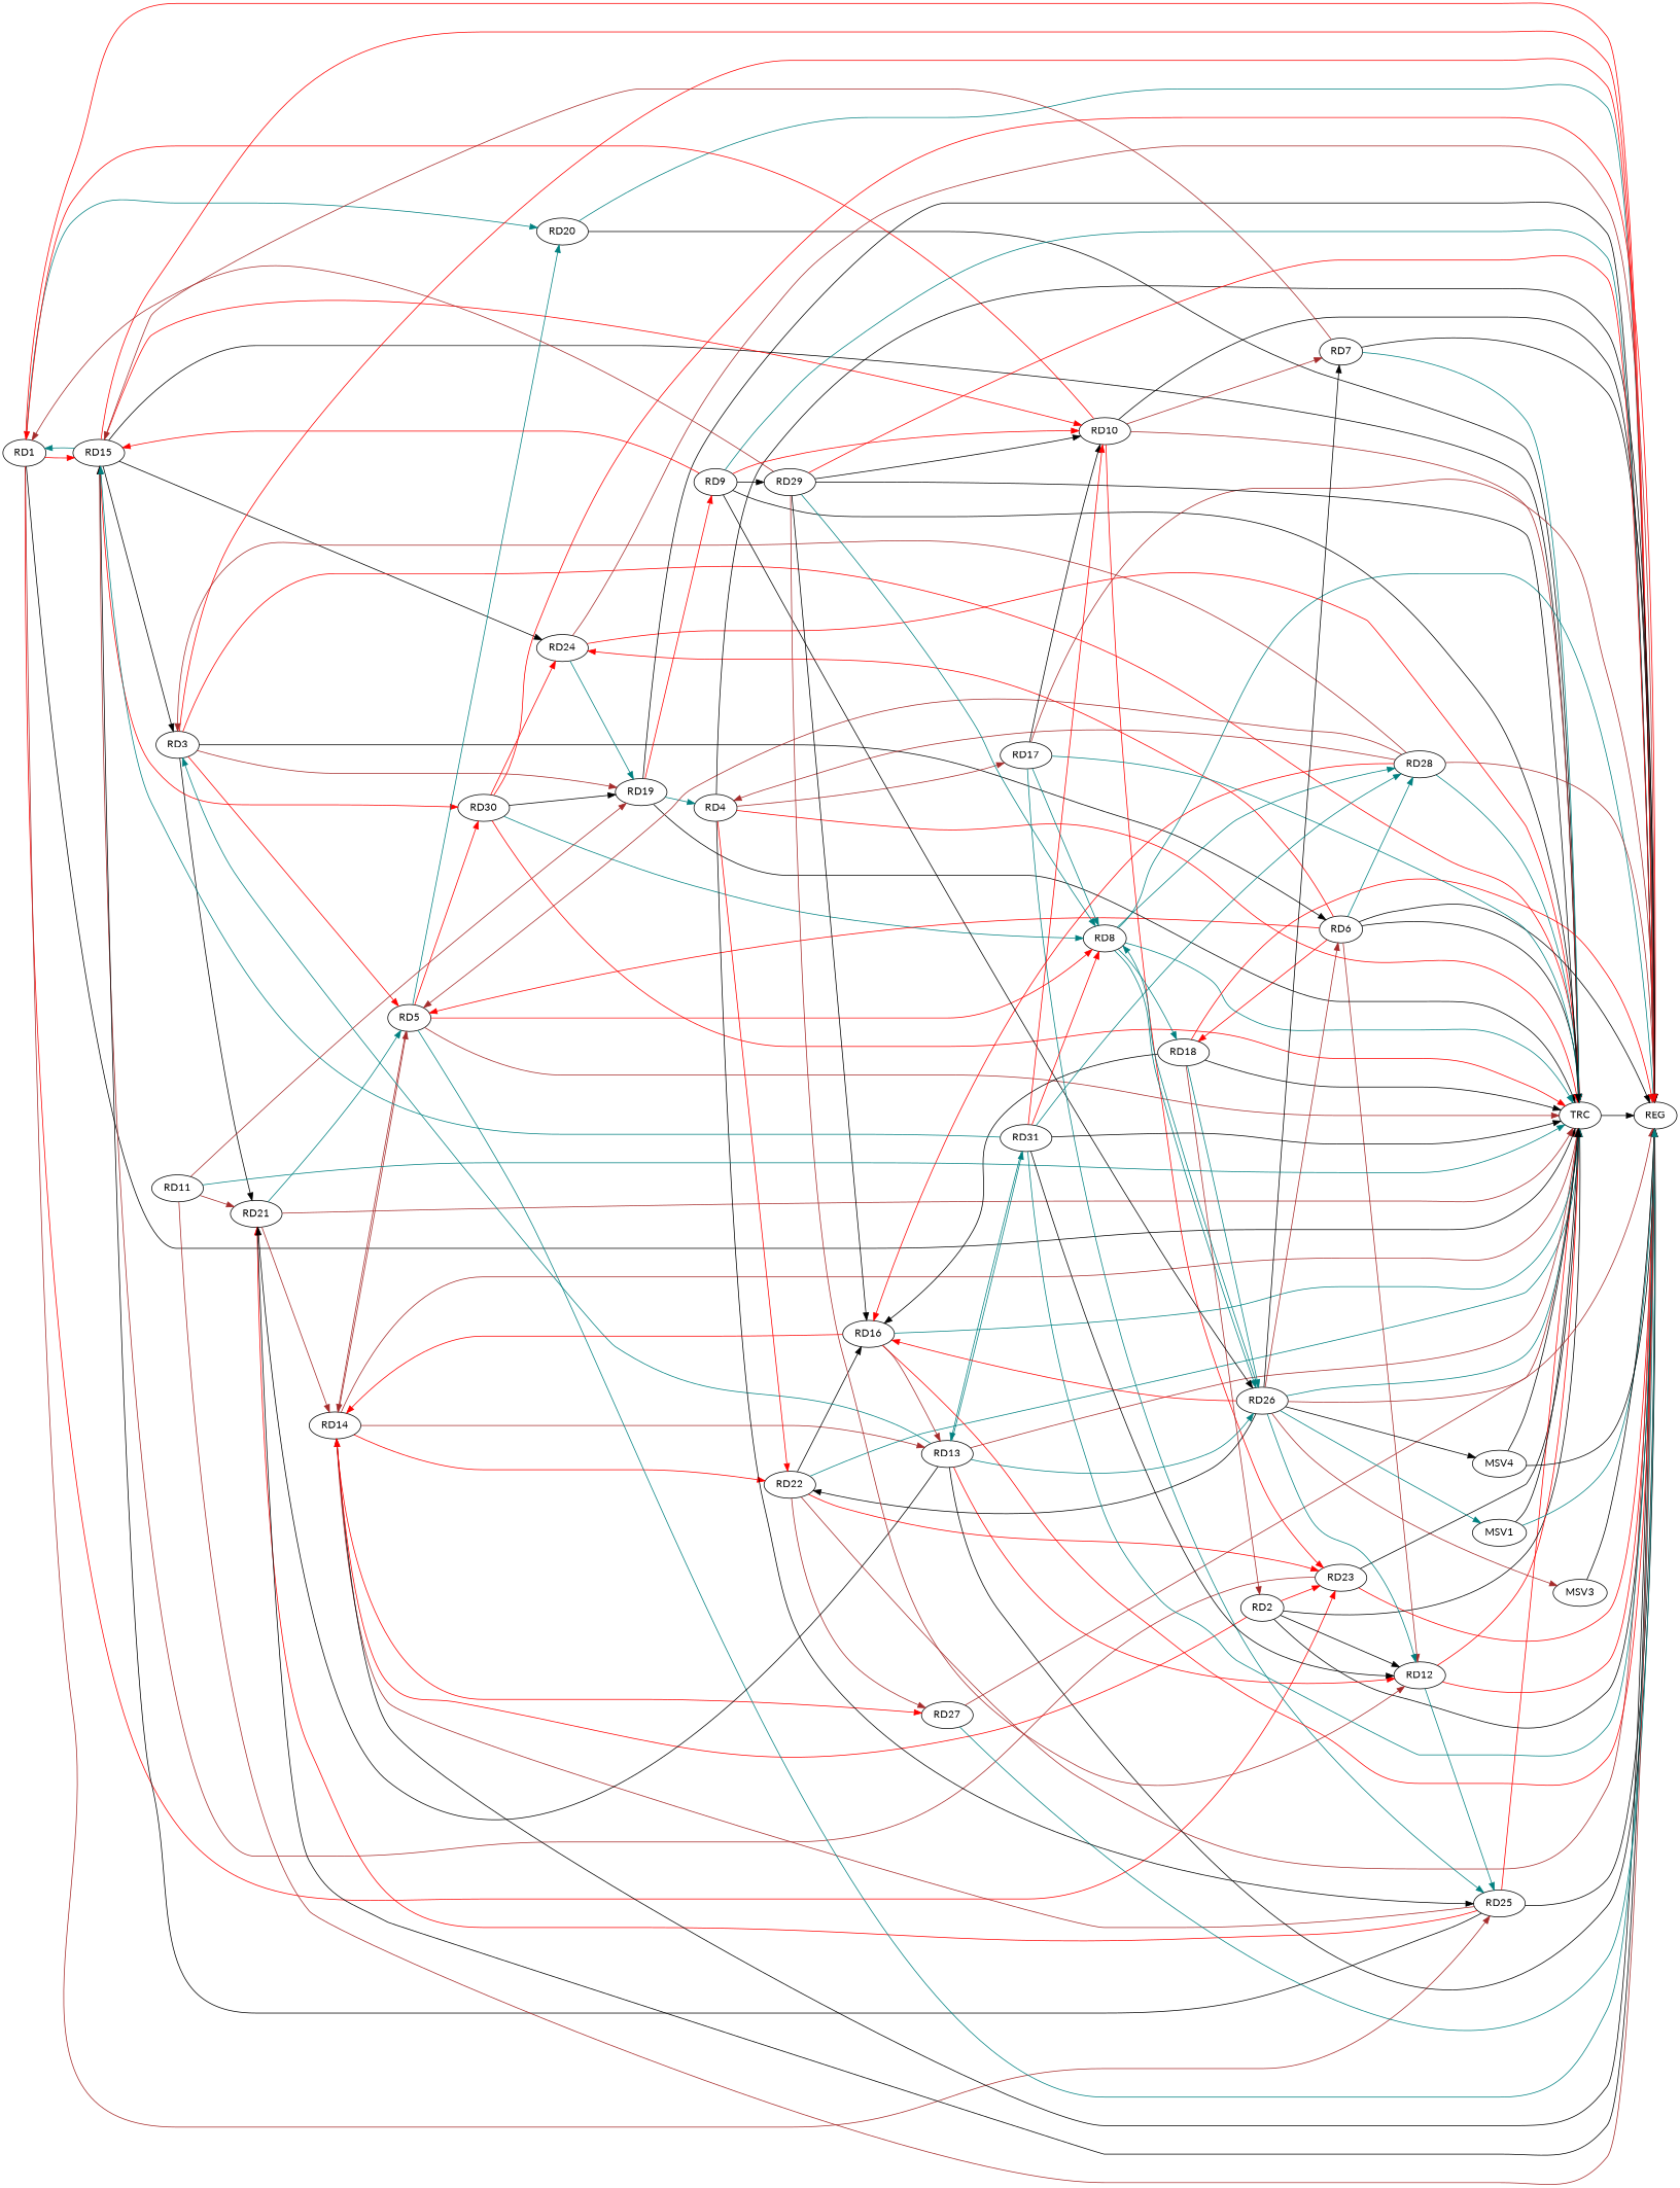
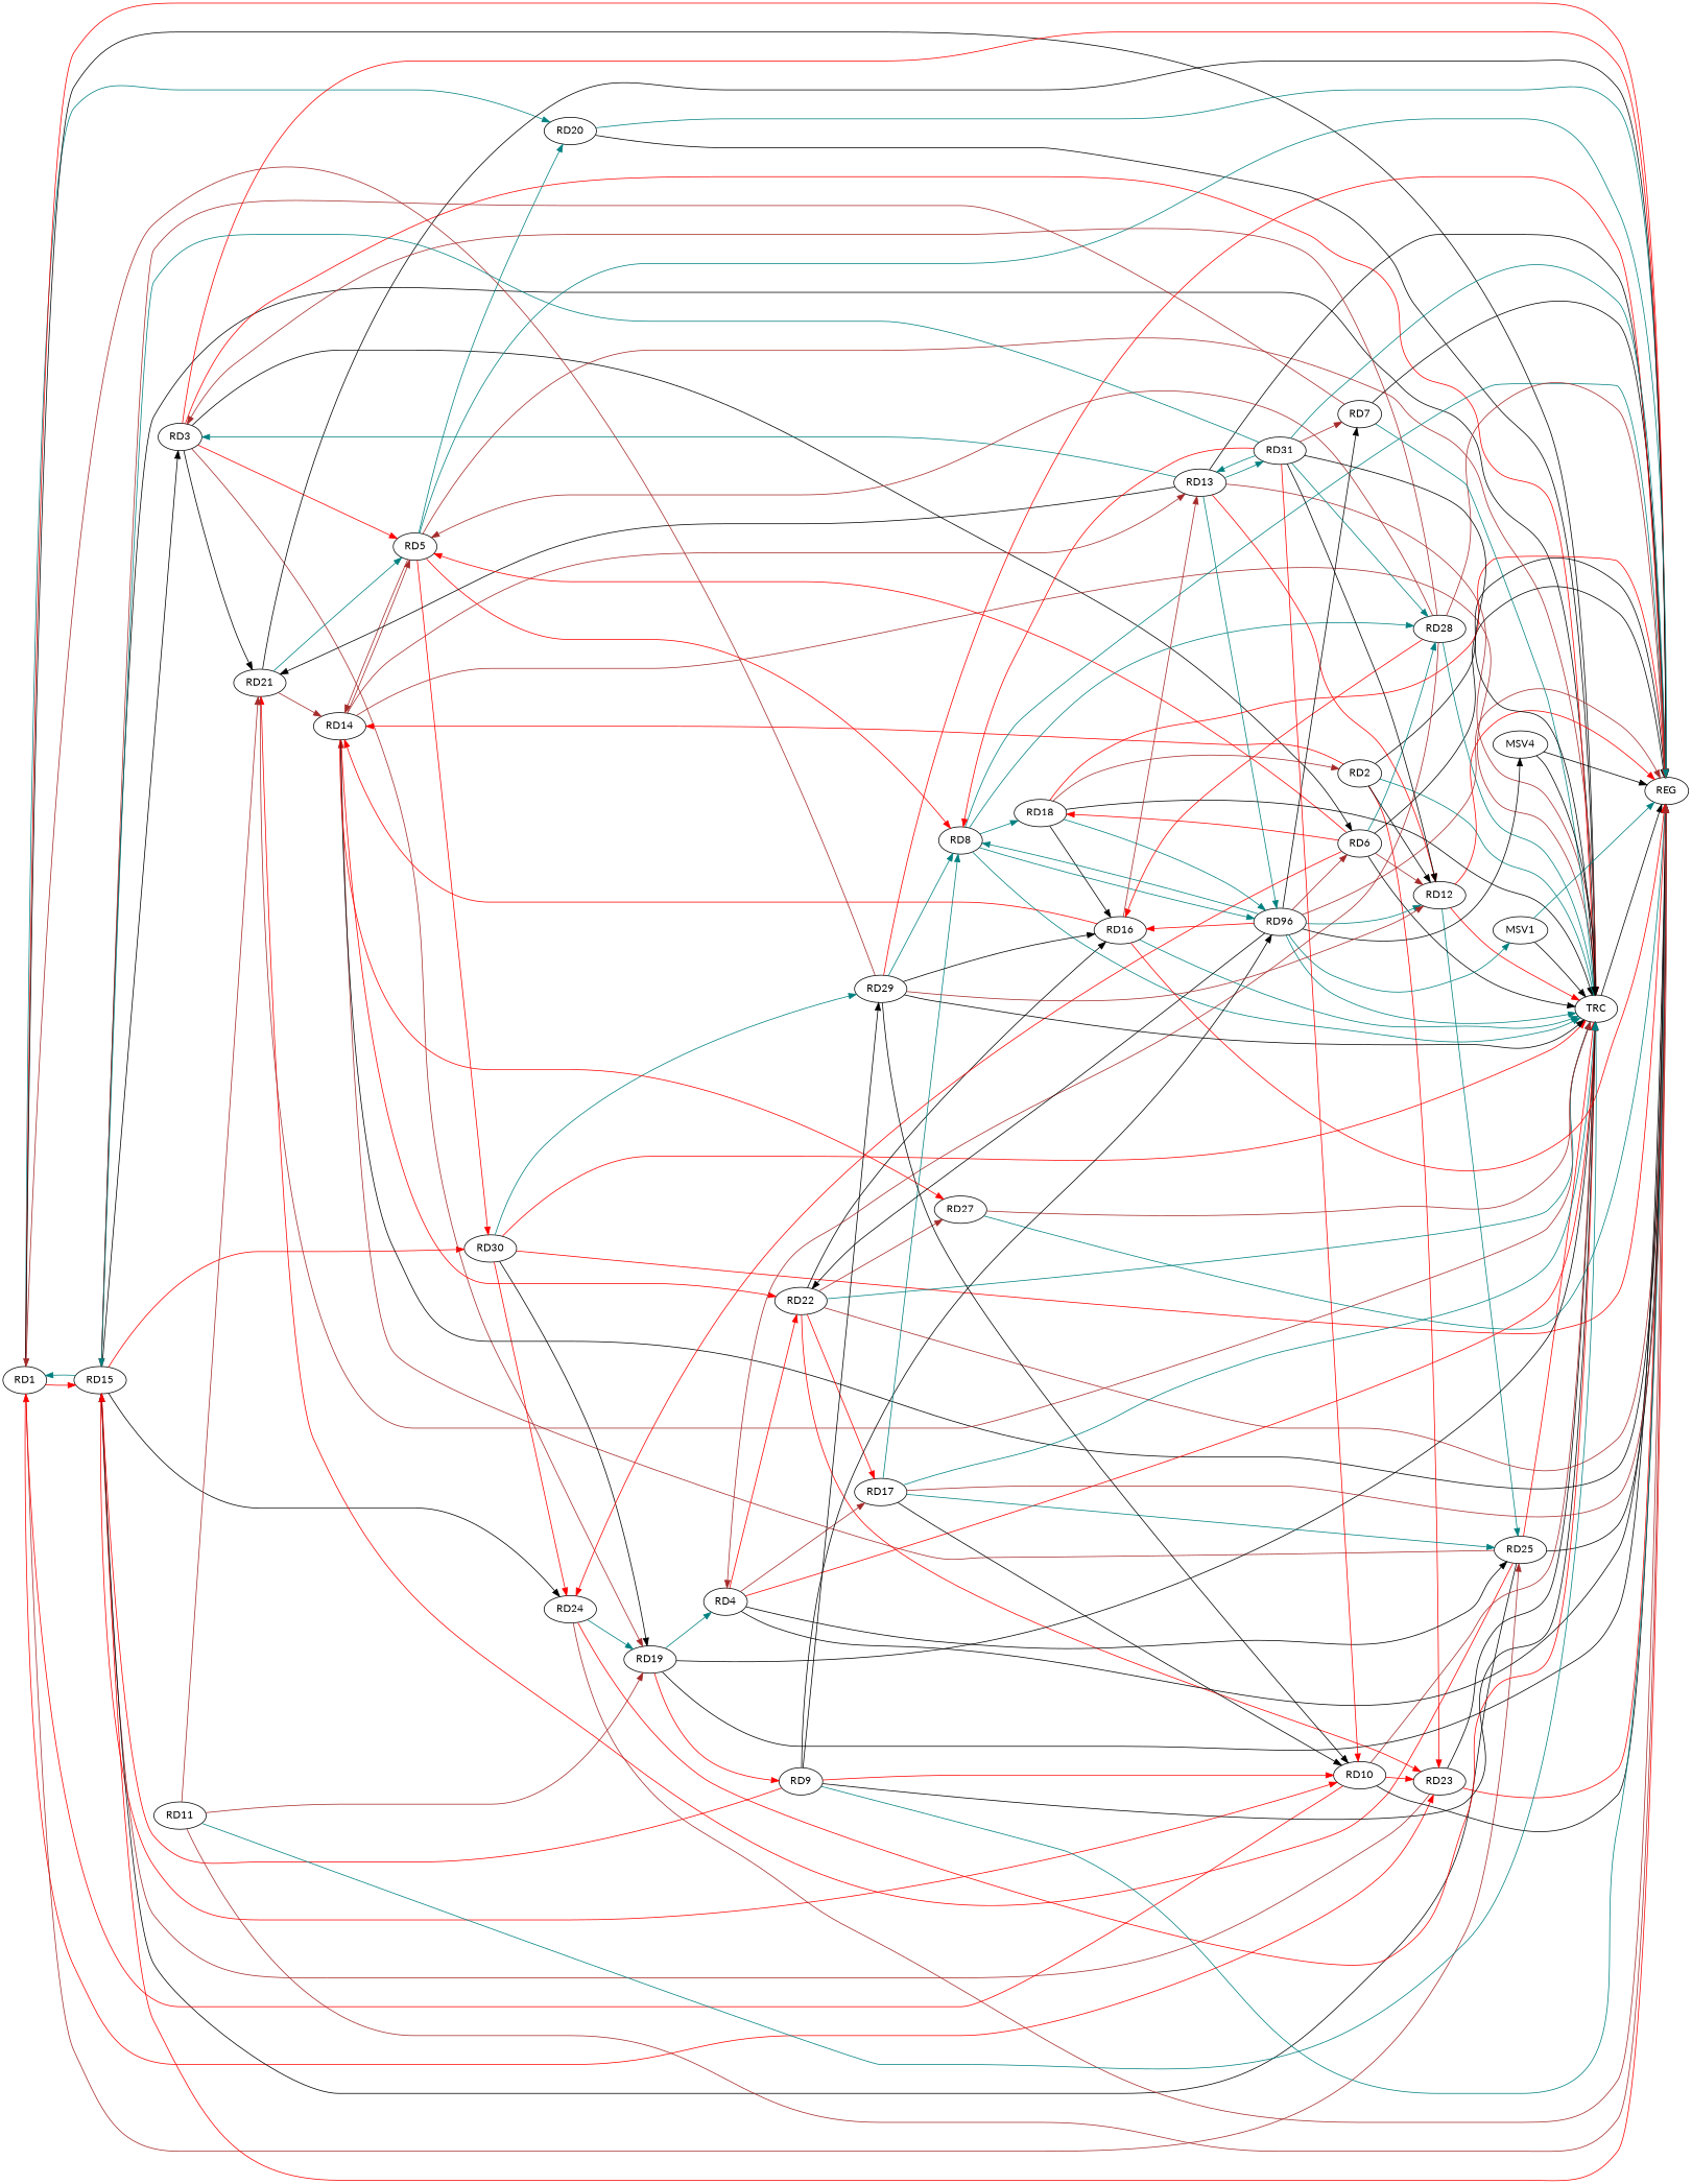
  strict digraph {
    fontname=Lato
    rankdir=LR
    node [fontname=Lato]
    edge [color=red fontname=Lato]
    n1 [label=RD1]
    n2 [label=RD15]
    n3 [label=RD20]
    n4 [label=RD23]
    n5 [label=RD25]
    n6 [label=REG]
    n7 [label=TRC]
    n8 [label=RD3]
    n9 [label=RD30]
    n10 [label=RD24]
    n11 [label=RD10]
    n12 [label=RD14]
    n13 [label=RD21]
    n14 [label=RD2]
    n15 [label=RD12]
    n16 [label=RD5]
    n17 [label=RD22]
    n18 [label=RD13]
    n19 [label=RD27]
    n20 [label=RD6]
    n21 [label=RD19]
    n22 [label=RD8]
    n23 [label=RD18]
    n24 [label=RD28]
    n25 [label=RD4]
    n26 [label=RD9]
    n27 [label=RD17]
    n28 [label=RD16]
-   n29 [label=RD26]
+   n29 [label=RD96]
    n30 [label=RD7]
    n31 [label=MSV1]
-   n32 [label=MSV3]
    n33 [label=MSV4]
    n34 [label=RD29]
    n35 [label=RD11]
    n36 [label=RD31]
    n1 -> n2
    n1 -> n3 [color=teal]
    n1 -> n4
    n1 -> n5 [color=brown]
    n1 -> n6
    n1 -> n7 [color=black]
    n2 -> n1 [color=teal]
    n2 -> n6
    n2 -> n7 [color=black]
    n2 -> n8 [color=black]
    n2 -> n9
    n2 -> n10 [color=black]
    n2 -> n11
    n3 -> n6 [color=teal]
    n3 -> n7 [color=black]
    n4 -> n2 [color=brown]
    n4 -> n6
    n4 -> n7 [color=black]
    n5 -> n2 [color=black]
    n5 -> n6 [color=black]
    n5 -> n7
    n5 -> n12 [color=brown]
    n5 -> n13
    n7 -> n6 [color=black]
    n8 -> n6
    n8 -> n7
    n8 -> n13 [color=black]
    n8 -> n16
    n8 -> n20 [color=black]
    n8 -> n21 [color=brown]
    n9 -> n6
    n9 -> n7
    n9 -> n10
    n9 -> n21 [color=black]
-   n9 -> n22 [color=teal]
+   n9 -> n34 [color=teal]
    n10 -> n6 [color=brown]
    n10 -> n7
    n10 -> n21 [color=teal]
    n11 -> n1
    n11 -> n4
    n11 -> n6 [color=black]
    n11 -> n7 [color=brown]
-   n11 -> n30 [color=brown]
+   n36 -> n30 [color=brown]
    n12 -> n6 [color=black]
    n12 -> n7 [color=brown]
    n12 -> n16 [color=brown]
    n12 -> n17
    n12 -> n18 [color=brown]
    n12 -> n19
    n13 -> n6 [color=black]
    n13 -> n7 [color=brown]
    n13 -> n12 [color=brown]
    n13 -> n16 [color=teal]
    n14 -> n4
    n14 -> n6 [color=black]
-   n14 -> n7 [color=black]
+   n14 -> n7 [color=teal]
    n14 -> n12
    n14 -> n15 [color=black]
    n15 -> n5 [color=teal]
    n15 -> n6
    n15 -> n7
    n16 -> n3 [color=teal]
    n16 -> n6 [color=teal]
    n16 -> n7 [color=brown]
    n16 -> n9
    n16 -> n12 [color=brown]
    n16 -> n22
    n17 -> n4
    n17 -> n6 [color=brown]
    n17 -> n7 [color=teal]
    n17 -> n19 [color=brown]
+   n17 -> n27
    n17 -> n28 [color=black]
    n18 -> n6 [color=black]
    n18 -> n7 [color=brown]
    n18 -> n8 [color=teal]
    n18 -> n13 [color=black]
    n18 -> n15
    n18 -> n29 [color=teal]
    n18 -> n36 [color=teal]
    n19 -> n6 [color=teal]
    n19 -> n7 [color=brown]
    n20 -> n6 [color=black]
    n20 -> n7 [color=black]
    n20 -> n10
    n20 -> n15 [color=brown]
    n20 -> n16
    n20 -> n23
    n20 -> n24 [color=teal]
    n21 -> n6 [color=black]
    n21 -> n7 [color=black]
    n21 -> n25 [color=teal]
    n21 -> n26
    n22 -> n6 [color=teal]
    n22 -> n7 [color=teal]
    n22 -> n23 [color=teal]
    n22 -> n24 [color=teal]
    n22 -> n29 [color=teal]
    n23 -> n6
    n23 -> n7 [color=black]
    n23 -> n14 [color=brown]
    n23 -> n28 [color=black]
    n23 -> n29 [color=teal]
    n24 -> n6 [color=brown]
    n24 -> n7 [color=teal]
    n24 -> n8 [color=brown]
    n24 -> n16 [color=brown]
    n24 -> n25 [color=brown]
    n24 -> n28
    n25 -> n5 [color=black]
    n25 -> n6 [color=black]
    n25 -> n7
    n25 -> n17
    n25 -> n27 [color=brown]
    n26 -> n2
    n26 -> n6 [color=teal]
    n26 -> n7 [color=black]
    n26 -> n11
    n26 -> n29 [color=black]
    n26 -> n34 [color=black]
    n27 -> n5 [color=teal]
    n27 -> n6 [color=brown]
    n27 -> n7 [color=teal]
    n27 -> n11 [color=black]
    n27 -> n22 [color=teal]
    n28 -> n6
    n28 -> n7 [color=teal]
    n28 -> n12
    n28 -> n18 [color=brown]
    n29 -> n6 [color=brown]
    n29 -> n7 [color=teal]
    n29 -> n15 [color=teal]
    n29 -> n17 [color=black]
    n29 -> n20 [color=brown]
    n29 -> n22 [color=teal]
    n29 -> n28
    n29 -> n30 [color=black]
    n29 -> n31 [color=teal]
-   n29 -> n32 [color=brown]
    n29 -> n33 [color=black]
    n30 -> n2 [color=brown]
    n30 -> n6 [color=black]
    n30 -> n7 [color=teal]
    n31 -> n6 [color=teal]
    n31 -> n7 [color=black]
-   n32 -> n6 [color=black]
    n33 -> n6 [color=black]
    n33 -> n7 [color=black]
    n34 -> n1 [color=brown]
    n34 -> n6
    n34 -> n7 [color=black]
    n34 -> n11 [color=black]
    n34 -> n15 [color=brown]
    n34 -> n22 [color=teal]
    n34 -> n28 [color=black]
    n35 -> n6 [color=brown]
    n35 -> n7 [color=teal]
    n35 -> n13 [color=brown]
    n35 -> n21 [color=brown]
    n36 -> n2 [color=teal]
    n36 -> n6 [color=teal]
    n36 -> n7 [color=black]
    n36 -> n11
    n36 -> n15 [color=black]
    n36 -> n18 [color=teal]
    n36 -> n22
    n36 -> n24 [color=teal]
  }
